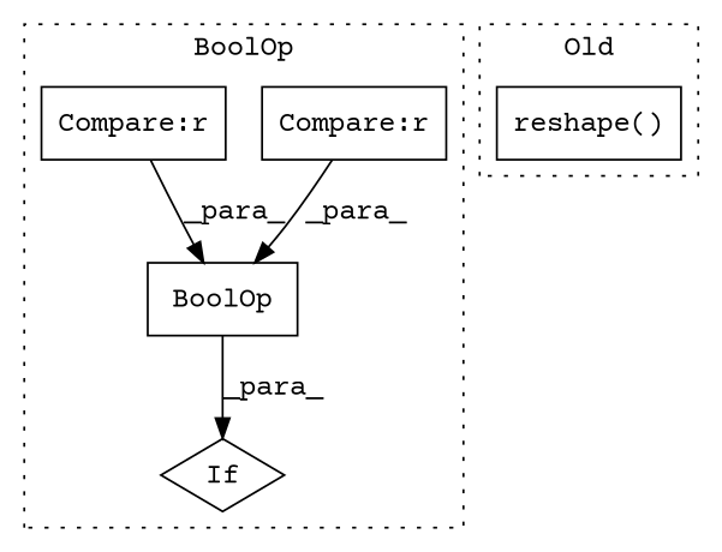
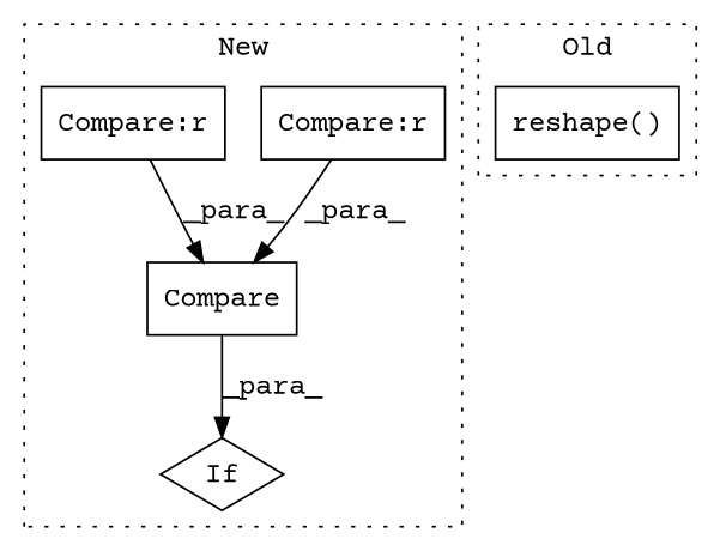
  digraph {
    fontname="Courier Prime"
    node [a=40 fontname="Courier Prime" l=15 s=553 shape=box]
    edge [fontname="Courier Prime"]
-   n1 [a=72 l=35 label=BoolOp]
+   n1 [a=72 l=35 label=Compare]
    n2 [a=96 l=0 label=If shape=diamond]
    n3 [label="Compare:r"]
    n4 [label="Compare:r" s=573]
    n5 [a=75 l="14,1" label="reshape()" s="222,253"]
    subgraph cluster_1 {
-     label=BoolOp
+     label=New
      style=dotted
      n1
      n2
      n3
      n4
    }
    subgraph cluster_2 {
      label=Old
      style=dotted
      n5
    }
    n1 -> n2 [label=_para_]
    n3 -> n1 [label=_para_]
    n4 -> n1 [label=_para_]
  }
